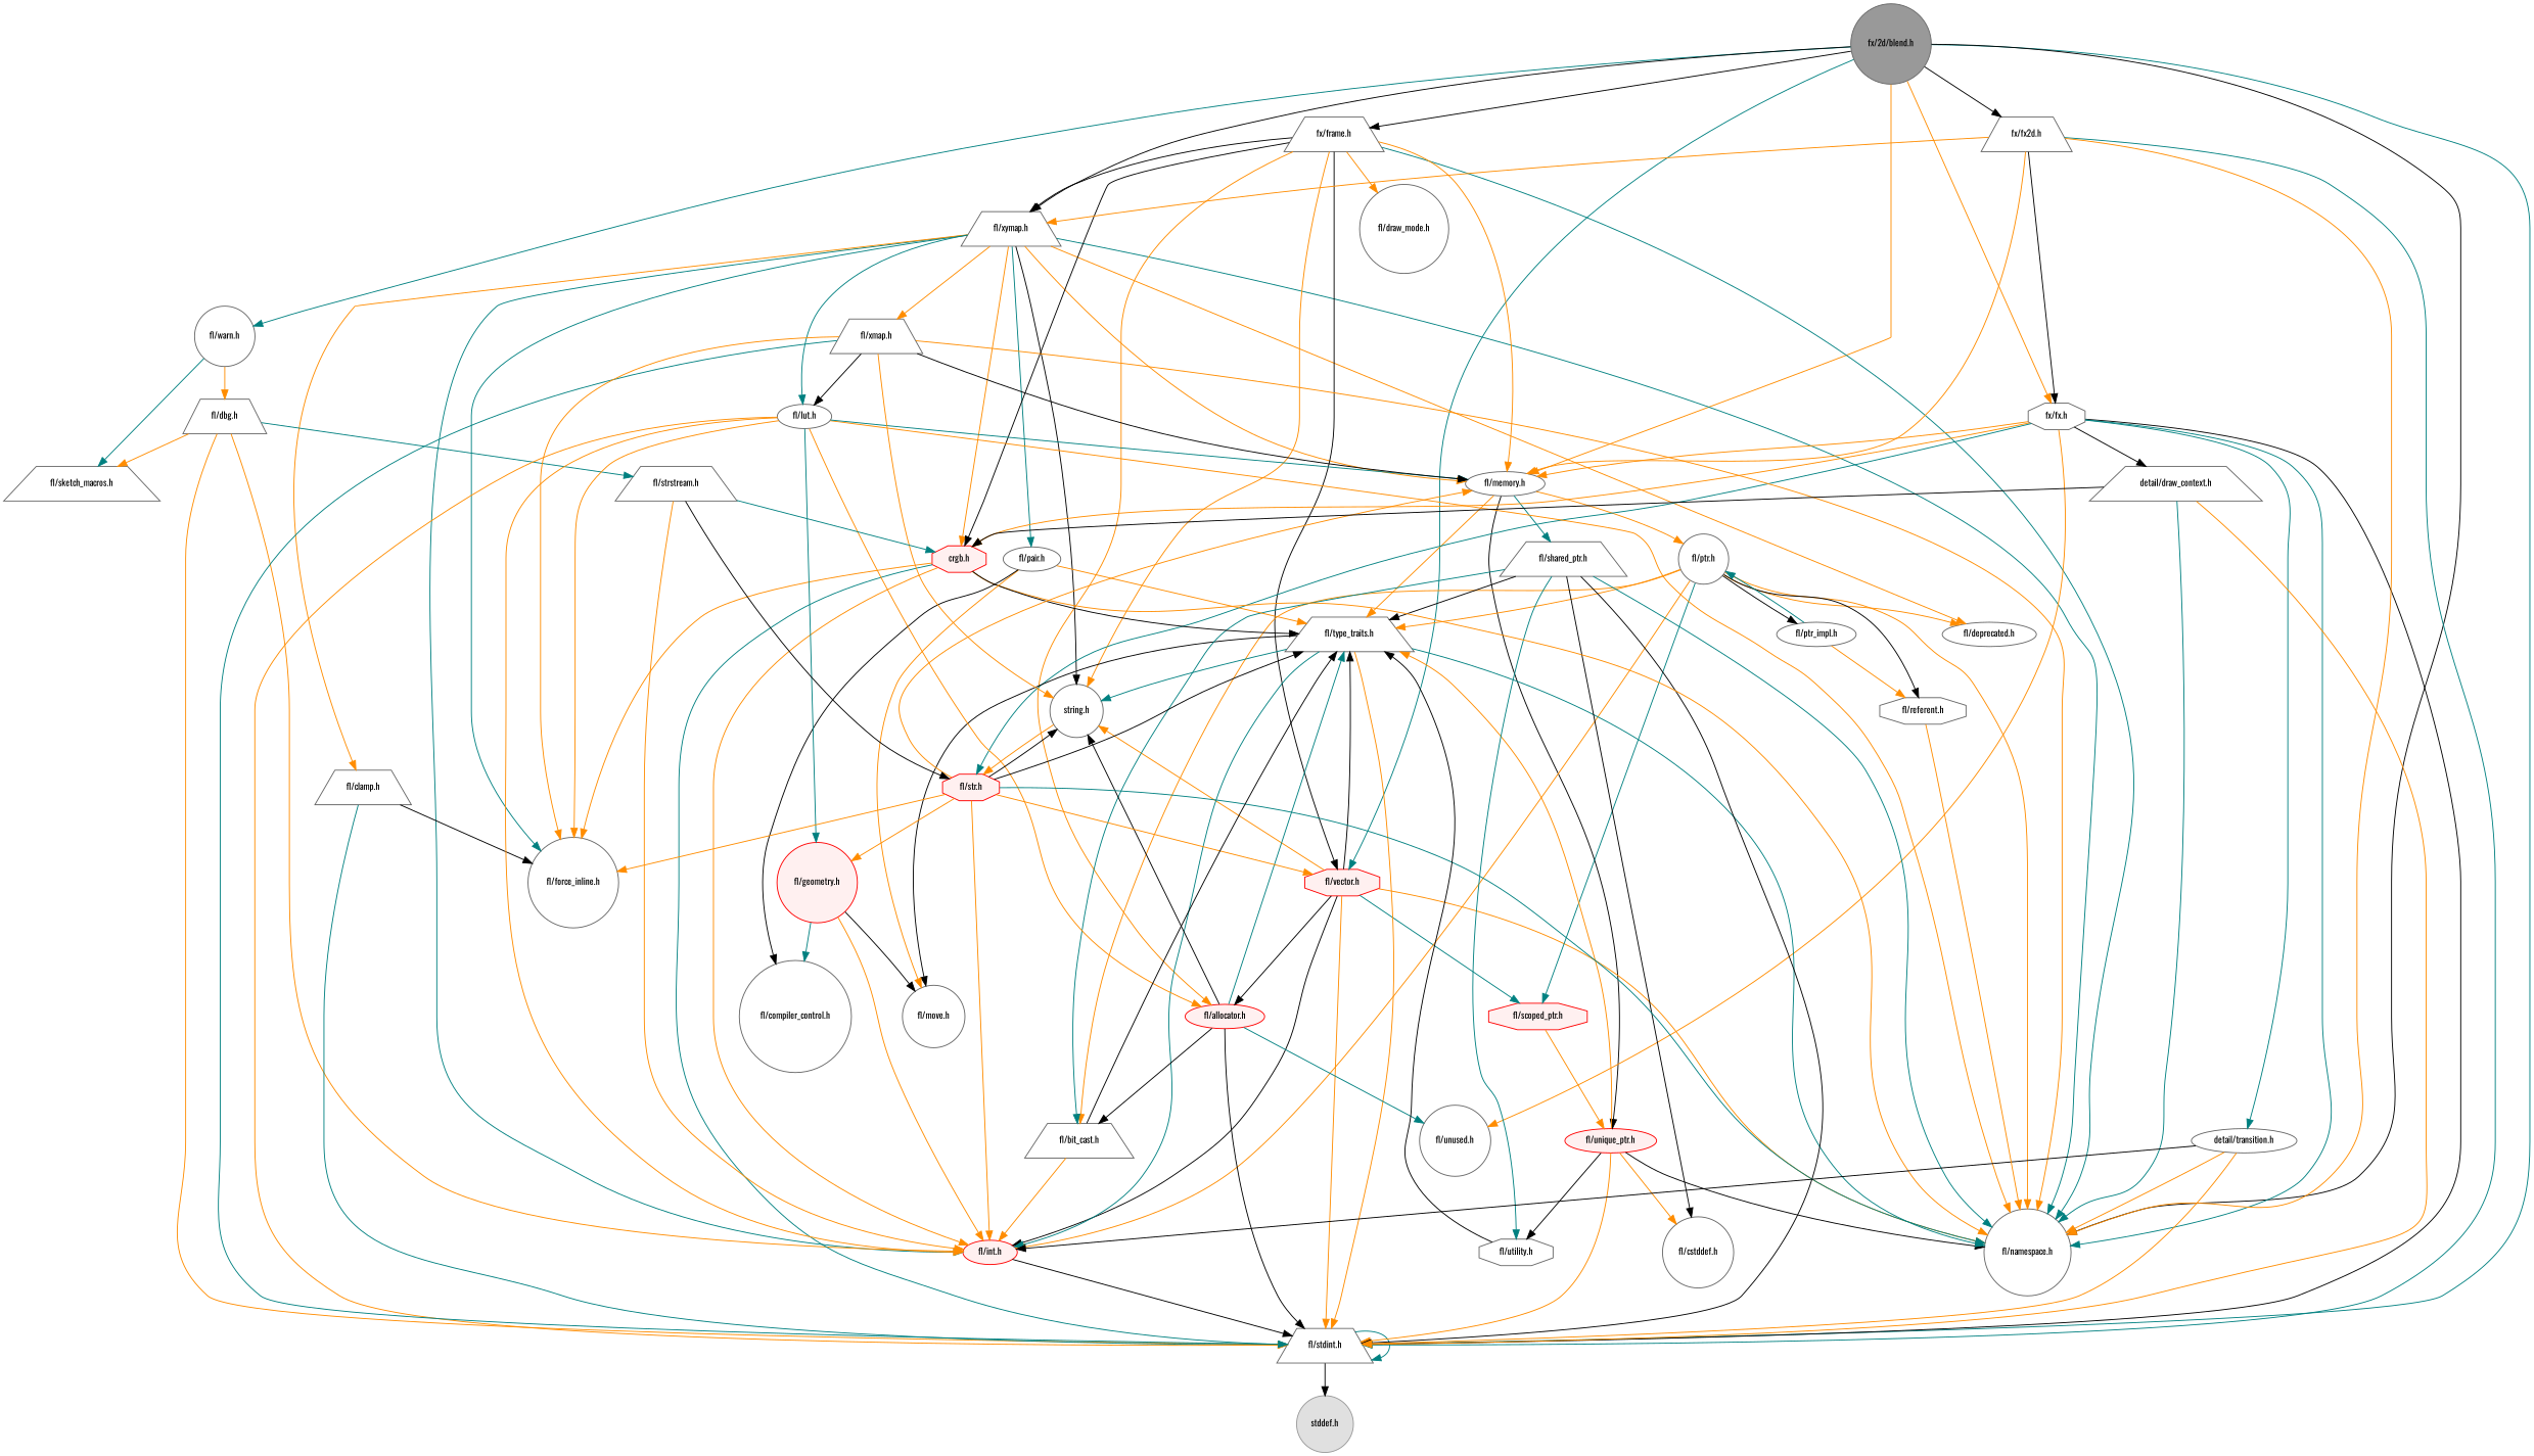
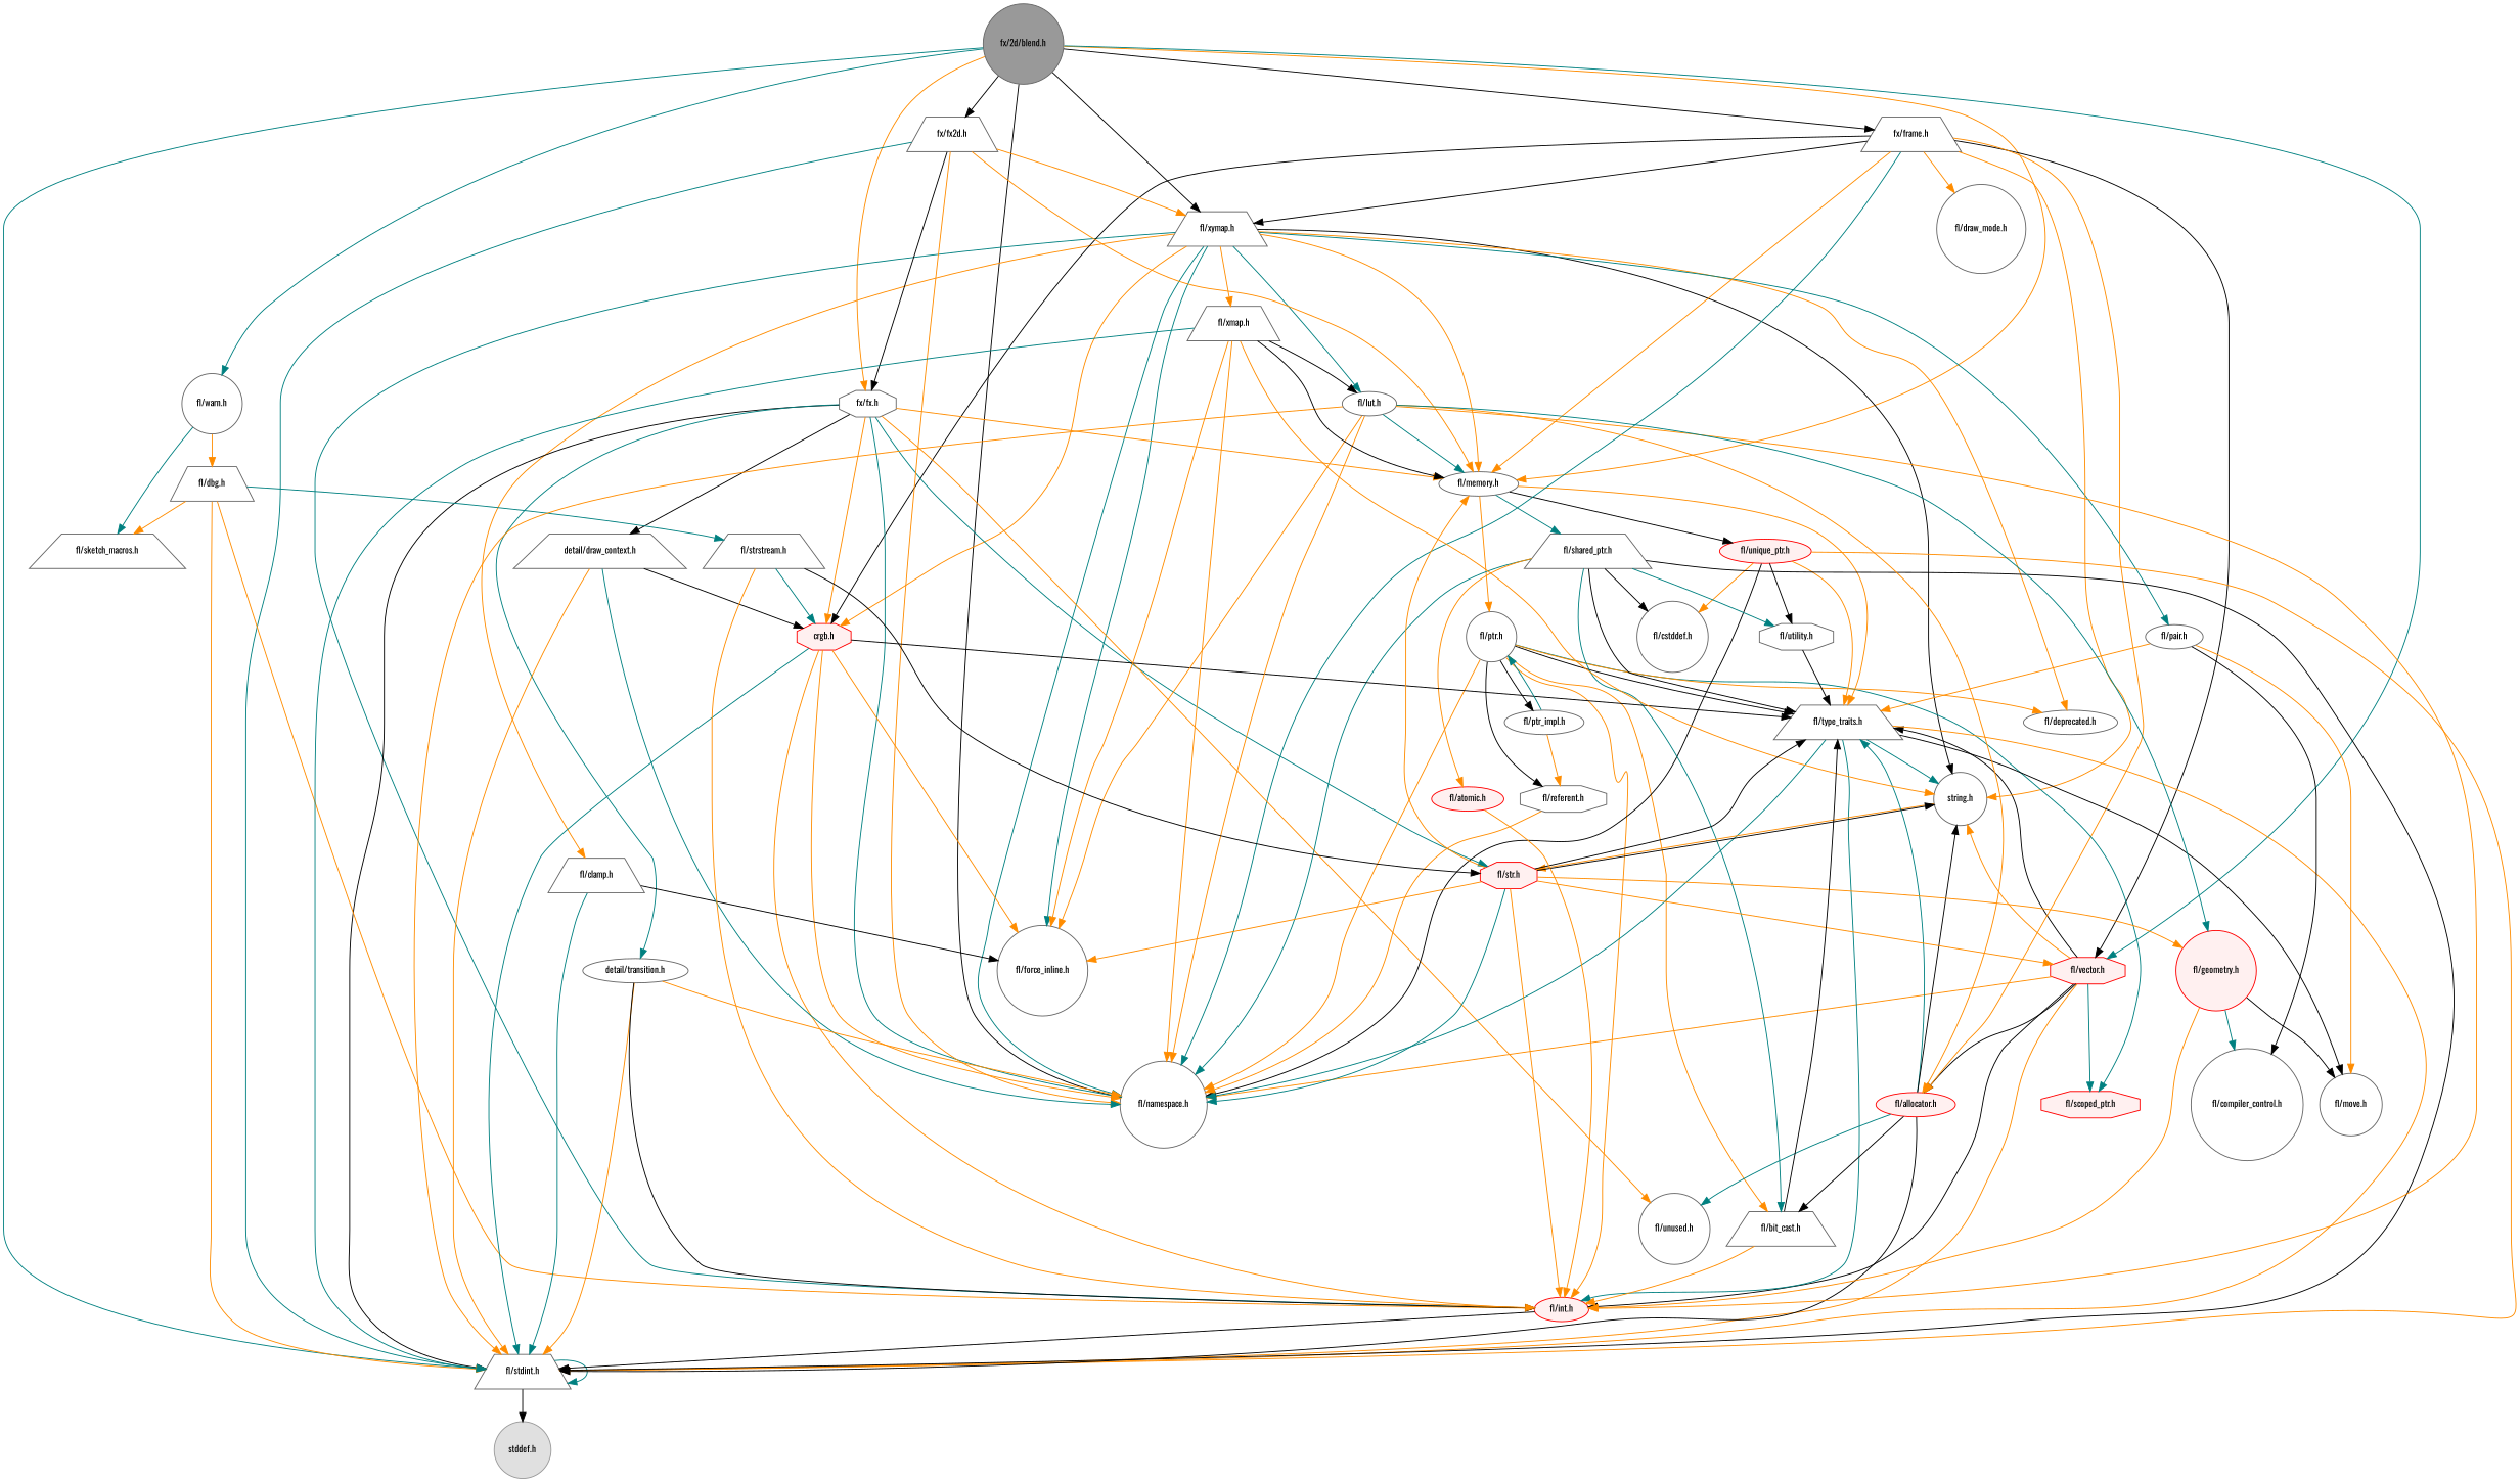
  digraph {
    fontname=Oswald
    node [color=grey40 fillcolor=white fontname=Oswald fontsize=10 shape=circle style=filled]
    edge [color=darkorange fontname=Oswald fontsize=10 labelfontname=Helvetica labelfontsize=10 style=solid]
    n1 [color=gray40 fillcolor=grey60 fontcolor=black height=0.2 label="fx/2d/blend.h" width=0.4]
    n2 [height=0.2 label="fl/stdint.h" shape=trapezium width=0.4]
    n3 [height=0.2 label="fl/namespace.h" width=0.4]
    n4 [height=0.2 label="fl/memory.h" shape=ellipse width=0.4]
    n5 [color=red fillcolor="#FFF0F0" height=0.2 label="fl/vector.h" shape=octagon width=0.4]
    n6 [height=0.2 label="fl/warn.h" width=0.4]
    n7 [height=0.2 label="fl/xymap.h" shape=trapezium width=0.4]
    n8 [height=0.2 label="fx/frame.h" shape=trapezium width=0.4]
    n9 [height=0.2 label="fx/fx.h" shape=octagon width=0.4]
    n10 [height=0.2 label="fx/fx2d.h" shape=trapezium width=0.4]
    n11 [color=grey60 fillcolor="#E0E0E0" height=0.2 label="stddef.h" width=0.4]
    n12 [height=0.2 label="fl/ptr.h" width=0.4]
    n13 [color=red fillcolor="#FFF0F0" height=0.2 label="fl/unique_ptr.h" shape=ellipse width=0.4]
    n14 [height=0.2 label="fl/type_traits.h" shape=trapezium width=0.4]
    n15 [height=0.2 label="fl/shared_ptr.h" shape=trapezium width=0.4]
    n16 [color=red fillcolor="#FFF0F0" height=0.2 label="fl/scoped_ptr.h" shape=octagon width=0.4]
    n17 [color=red fillcolor="#FFF0F0" height=0.2 label="fl/int.h" shape=ellipse width=0.4]
    n18 [height=0.2 label="string.h" width=0.4]
    n19 [color=red fillcolor="#FFF0F0" height=0.2 label="fl/allocator.h" shape=ellipse width=0.4]
    n20 [height=0.2 label="fl/dbg.h" shape=trapezium width=0.4]
    n21 [height=0.2 label="fl/sketch_macros.h" shape=trapezium width=0.4]
    n22 [height=0.2 label="fl/deprecated.h" shape=ellipse width=0.4]
    n23 [height=0.2 label="fl/force_inline.h" width=0.4]
    n24 [color=red fillcolor="#FFF0F0" height=0.2 label="crgb.h" shape=octagon width=0.4]
    n25 [height=0.2 label="fl/pair.h" shape=ellipse width=0.4]
    n26 [height=0.2 label="fl/clamp.h" shape=trapezium width=0.4]
    n27 [height=0.2 label="fl/lut.h" shape=ellipse width=0.4]
    n28 [height=0.2 label="fl/xmap.h" shape=trapezium width=0.4]
    n29 [height=0.2 label="fl/draw_mode.h" width=0.4]
    n30 [color=red fillcolor="#FFF0F0" height=0.2 label="fl/str.h" shape=octagon width=0.4]
    n31 [height=0.2 label="fl/unused.h" width=0.4]
    n32 [height=0.2 label="detail/draw_context.h" shape=trapezium width=0.4]
    n33 [height=0.2 label="detail/transition.h" shape=ellipse width=0.4]
    n34 [height=0.2 label="fl/bit_cast.h" shape=trapezium width=0.4]
    n35 [height=0.2 label="fl/referent.h" shape=octagon width=0.4]
    n36 [height=0.2 label="fl/ptr_impl.h" shape=ellipse width=0.4]
    n37 [height=0.2 label="fl/utility.h" shape=octagon width=0.4]
    n38 [height=0.2 label="fl/cstddef.h" width=0.4]
    n39 [height=0.2 label="fl/move.h" width=0.4]
+   n40 [color=red fillcolor="#FFF0F0" height=0.2 label="fl/atomic.h" shape=ellipse width=0.4]
    n41 [color=red fillcolor="#FFF0F0" height=0.2 label="fl/geometry.h" width=0.4]
    n42 [height=0.2 label="fl/compiler_control.h" width=0.4]
    n43 [height=0.2 label="fl/strstream.h" shape=trapezium width=0.4]
    n1 -> n2 [color=teal]
    n1 -> n3 [color=black]
    n1 -> n4
    n1 -> n5 [color=teal]
    n1 -> n6 [color=teal]
    n1 -> n7 [color=black]
    n1 -> n8 [color=black]
    n1 -> n9
    n1 -> n10 [color=black]
    n2 -> n2 [color=teal]
    n2 -> n11 [color=black]
    n4 -> n12
    n4 -> n13 [color=black]
    n4 -> n14
    n4 -> n15 [color=teal]
    n5 -> n2
    n5 -> n3
    n5 -> n14 [color=black]
    n5 -> n16 [color=teal]
    n5 -> n17 [color=black]
    n5 -> n18
    n5 -> n19 [color=black]
    n6 -> n20
    n6 -> n21 [color=teal]
    n7 -> n3 [color=teal]
    n7 -> n4
    n7 -> n17 [color=teal]
    n7 -> n18 [color=black]
    n7 -> n22
    n7 -> n23 [color=teal]
    n7 -> n24
    n7 -> n25 [color=teal]
    n7 -> n26
    n7 -> n27 [color=teal]
    n7 -> n28
    n8 -> n3 [color=teal]
    n8 -> n4
    n8 -> n5 [color=black]
    n8 -> n7 [color=black]
    n8 -> n18
    n8 -> n19
    n8 -> n24 [color=black]
    n8 -> n29
    n9 -> n2 [color=black]
    n9 -> n3 [color=teal]
    n9 -> n4
    n9 -> n24
    n9 -> n30 [color=teal]
    n9 -> n31
    n9 -> n32 [color=black]
    n9 -> n33 [color=teal]
    n10 -> n2 [color=teal]
    n10 -> n3
    n10 -> n4
    n10 -> n7
    n10 -> n9 [color=black]
    n12 -> n3
-   n12 -> n14
+   n12 -> n14 [color=black]
    n12 -> n16 [color=teal]
    n12 -> n17
    n12 -> n22
    n12 -> n34
    n12 -> n35 [color=black]
    n12 -> n36 [color=black]
    n13 -> n2
    n13 -> n3 [color=black]
    n13 -> n14
    n13 -> n37 [color=black]
    n13 -> n38
    n14 -> n2
    n14 -> n3 [color=teal]
    n14 -> n17 [color=teal]
    n14 -> n18 [color=teal]
    n14 -> n39 [color=black]
    n15 -> n2 [color=black]
    n15 -> n3 [color=teal]
    n15 -> n14 [color=black]
    n15 -> n34 [color=teal]
    n15 -> n37 [color=teal]
    n15 -> n38 [color=black]
-   n16 -> n13
+   n15 -> n40
    n17 -> n2 [color=black]
    n18 -> n30
    n19 -> n2 [color=black]
    n19 -> n14 [color=teal]
    n19 -> n18 [color=black]
    n19 -> n31 [color=teal]
    n19 -> n34 [color=black]
    n20 -> n2
    n20 -> n17
    n20 -> n21
    n20 -> n43 [color=teal]
    n24 -> n2 [color=teal]
    n24 -> n3
    n24 -> n14 [color=black]
    n24 -> n17
    n24 -> n23
    n25 -> n14
    n25 -> n39
    n25 -> n42 [color=black]
    n26 -> n2 [color=teal]
    n26 -> n23 [color=black]
    n27 -> n2
    n27 -> n3
    n27 -> n4 [color=teal]
    n27 -> n17
    n27 -> n19
    n27 -> n23
    n27 -> n41 [color=teal]
    n28 -> n2 [color=teal]
    n28 -> n3
    n28 -> n4 [color=black]
    n28 -> n18
    n28 -> n23
    n28 -> n27 [color=black]
    n30 -> n3 [color=teal]
    n30 -> n4
    n30 -> n5
    n30 -> n14 [color=black]
    n30 -> n17
    n30 -> n18 [color=black]
    n30 -> n23
    n30 -> n41
    n32 -> n2
    n32 -> n3 [color=teal]
    n32 -> n24 [color=black]
    n33 -> n2
    n33 -> n3
    n33 -> n17 [color=black]
    n34 -> n14 [color=black]
    n34 -> n17
    n35 -> n3
    n36 -> n12 [color=teal]
    n36 -> n35
    n37 -> n14 [color=black]
+   n40 -> n17
    n41 -> n17
    n41 -> n39 [color=black]
    n41 -> n42 [color=teal]
    n43 -> n17
    n43 -> n24 [color=teal]
    n43 -> n30 [color=black]
  }
